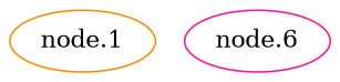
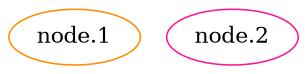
  digraph {
    rankdir=TB
    node [shape=oval]
    "node.1" [color=darkorange]
-   "node.2" [color=deeppink label="node.6"]
+   "node.2" [color=deeppink]
  }
